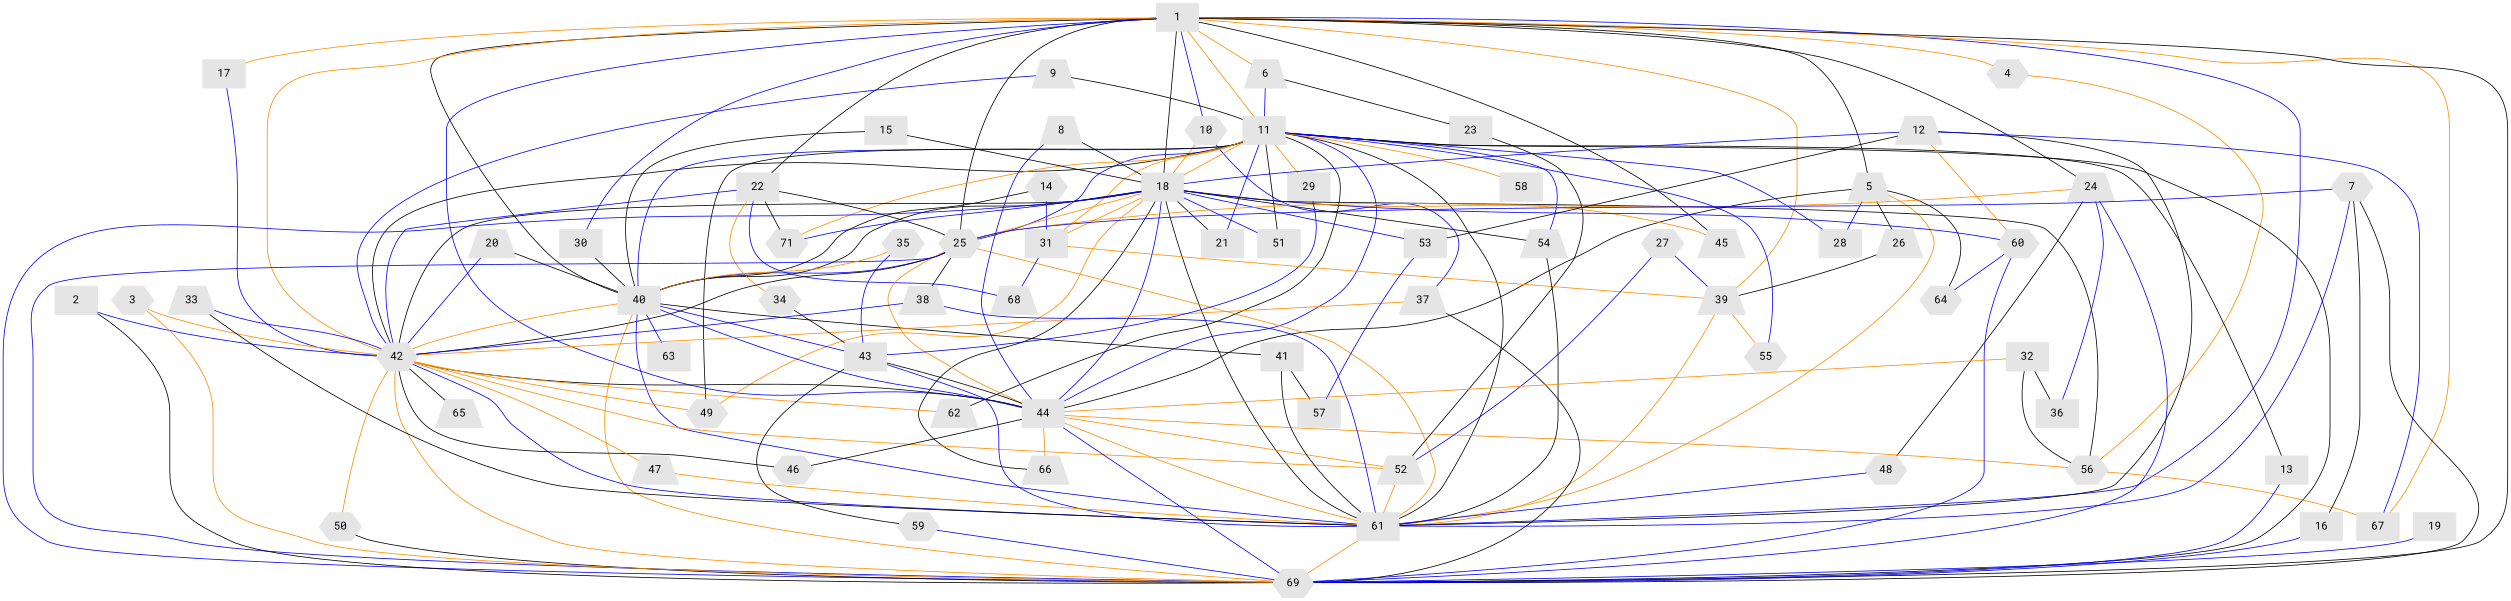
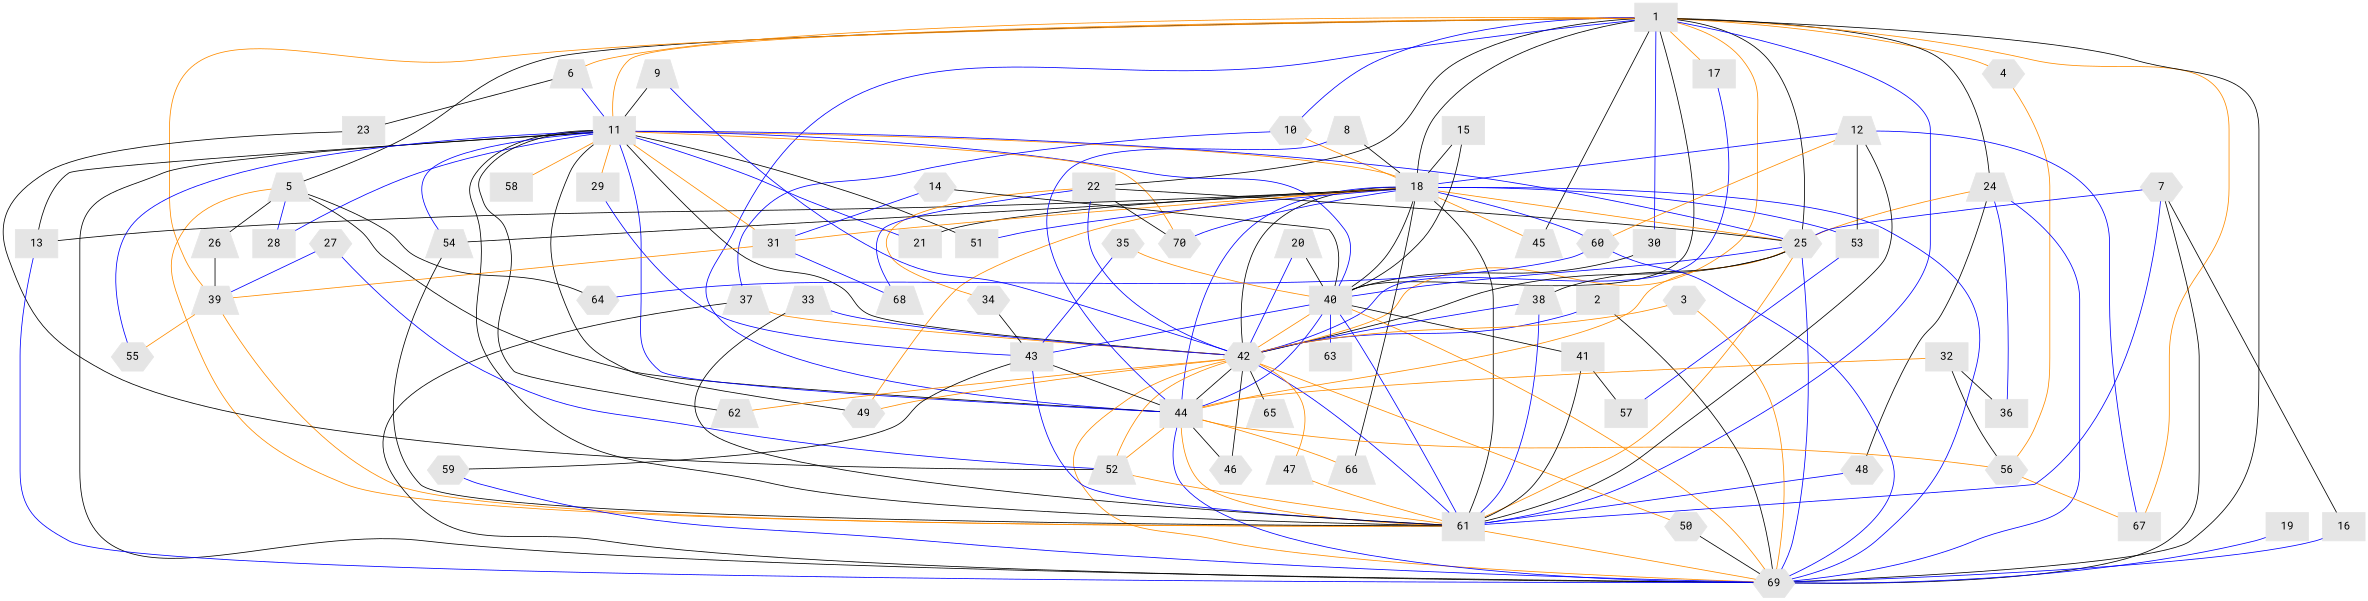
  graph {
    fontname="Roboto Mono"
    node [color=gray90 fontname="Roboto Mono" shape=box style=filled]
    edge [color=black fontname="Roboto Mono" weight=1.0]
    4 [shape=hexagon]
    1
    5 [shape=trapezium]
    6 [shape=trapezium]
    10 [shape=hexagon]
    11
    17
    18
    22
    24 [shape=trapezium]
    25 [shape=hexagon]
    30
    39 [shape=trapezium]
    40
    42 [shape=hexagon]
    44
    45 [shape=trapezium]
    61
    67
    69 [shape=hexagon]
    56 [shape=hexagon]
    26 [shape=trapezium]
    28
    64 [shape=hexagon]
    23
    37 [shape=trapezium]
    13
    21
    29
    31
    49 [shape=hexagon]
    51
    54 [shape=trapezium]
    55 [shape=hexagon]
    58
    62 [shape=trapezium]
-   70 [shape=hexagon label=71]
+   70 [shape=hexagon]
    53
    60 [shape=hexagon]
    66 [shape=trapezium]
    34 [shape=hexagon]
    68 [shape=trapezium]
    36
    48 [shape=hexagon]
    38 [shape=trapezium]
    43
    41
    63
    52 [shape=trapezium]
    46 [shape=hexagon]
    47 [shape=trapezium]
    50 [shape=hexagon]
    65 [shape=trapezium]
    2
    3 [shape=hexagon]
    7 [shape=hexagon]
    16
    8 [shape=trapezium]
    9 [shape=trapezium]
    12 [shape=trapezium]
    57
    14 [shape=hexagon]
    15
    19
    20 [shape=trapezium]
    27 [shape=hexagon]
    59 [shape=hexagon]
    32
    33 [shape=trapezium]
    35 [shape=hexagon]
    4 -- 56 [color=darkorange]
    1 -- 4 [color=darkorange weight=2.0]
    1 -- 5
    1 -- 6 [color=darkorange]
    1 -- 10 [color=blue]
    1 -- 11 [color=darkorange weight=3.0]
    1 -- 17 [color=darkorange]
    1 -- 18 [weight=3.0]
    1 -- 22
    1 -- 24
    1 -- 25 [weight=2.0]
    1 -- 30 [color=blue]
    1 -- 39 [color=darkorange]
    1 -- 40 [weight=2.0]
    1 -- 42 [color=darkorange weight=3.0]
    1 -- 44 [color=blue weight=3.0]
    1 -- 45
    1 -- 61 [color=blue weight=2.0]
    1 -- 67 [color=darkorange]
    1 -- 69 [weight=2.0]
    5 -- 44
    5 -- 61 [color=darkorange]
    5 -- 26
    5 -- 28 [color=blue]
    5 -- 64
    6 -- 11 [color=blue]
    6 -- 23
    10 -- 18 [color=darkorange]
    10 -- 37 [color=blue]
    11 -- 18 [color=darkorange]
    11 -- 25 [color=blue]
    11 -- 40 [color=blue]
    11 -- 42
    11 -- 44 [color=blue]
    11 -- 61
    11 -- 69
    11 -- 28 [color=blue]
    11 -- 13
    11 -- 21 [color=blue]
    11 -- 29 [color=darkorange]
    11 -- 31 [color=darkorange]
    11 -- 49
    11 -- 51
    11 -- 54 [color=blue]
    11 -- 55 [color=blue]
    11 -- 58 [color=darkorange]
    11 -- 62
    11 -- 70 [color=darkorange]
    17 -- 42 [color=blue]
    18 -- 25 [color=darkorange]
    18 -- 40
    18 -- 42
    18 -- 44 [color=blue]
    18 -- 45 [color=darkorange]
    18 -- 61 [weight=2.0]
    18 -- 69 [color=blue weight=2.0]
-   18 -- 56
+   18 -- 13
    18 -- 21
    18 -- 31 [color=darkorange weight=2.0]
    18 -- 49 [color=darkorange]
    18 -- 51 [color=blue weight=2.0]
    18 -- 54
    18 -- 70 [color=blue]
    18 -- 53 [color=blue]
    18 -- 60 [color=blue]
    18 -- 66
    22 -- 25
    22 -- 42 [color=blue]
    22 -- 70
    22 -- 34 [color=darkorange]
    22 -- 68 [color=blue]
    24 -- 25 [color=darkorange]
    24 -- 69 [color=blue]
    24 -- 36 [color=blue]
    24 -- 48
    25 -- 40 [color=blue]
    25 -- 42 [weight=2.0]
    25 -- 44 [color=darkorange]
    25 -- 61 [color=darkorange]
    25 -- 69 [color=blue]
    25 -- 38
    30 -- 40 [weight=2.0]
    39 -- 61 [color=darkorange]
    39 -- 55 [color=darkorange]
    40 -- 42 [color=darkorange]
    40 -- 44 [color=blue weight=2.0]
    40 -- 61 [color=blue]
    40 -- 69 [color=darkorange]
    40 -- 43 [color=blue]
    40 -- 41
    40 -- 63 [color=blue]
    42 -- 44
    42 -- 61 [color=blue]
    42 -- 69 [color=darkorange]
    42 -- 49 [color=darkorange]
    42 -- 62 [color=darkorange]
    42 -- 52 [color=darkorange]
    42 -- 46
    42 -- 47 [color=darkorange]
    42 -- 50 [color=darkorange]
    42 -- 65
    44 -- 61 [color=darkorange]
    44 -- 69 [color=blue]
    44 -- 56 [color=darkorange]
    44 -- 66 [color=darkorange]
    44 -- 52 [color=darkorange]
    44 -- 46
    61 -- 69 [color=darkorange]
    56 -- 67 [color=darkorange]
    26 -- 39
    23 -- 52
    37 -- 42 [color=darkorange]
    37 -- 69
    13 -- 69 [color=blue]
    29 -- 43 [color=blue]
    31 -- 39 [color=darkorange]
    31 -- 68 [color=blue]
    54 -- 61
    53 -- 57 [color=blue]
    60 -- 69 [color=blue]
    60 -- 64 [color=blue]
    34 -- 43
    48 -- 61 [color=blue]
    38 -- 42 [color=blue]
    38 -- 61 [color=blue]
    43 -- 44
    43 -- 61 [color=blue]
    43 -- 59
    41 -- 61
    41 -- 57
    52 -- 61 [color=darkorange]
    47 -- 61 [color=darkorange]
    50 -- 69 [weight=2.0]
    2 -- 42 [color=blue]
    2 -- 69
    3 -- 42 [color=darkorange]
    3 -- 69 [color=darkorange]
    7 -- 25 [color=blue]
    7 -- 61 [color=blue]
    7 -- 69
    7 -- 16
    16 -- 69 [color=blue]
    8 -- 18
    8 -- 44 [color=blue]
    9 -- 11
    9 -- 42 [color=blue]
    12 -- 18 [color=blue]
    12 -- 61
    12 -- 67 [color=blue]
    12 -- 53
    12 -- 60 [color=darkorange]
    14 -- 40
    14 -- 31 [color=blue]
    15 -- 18
    15 -- 40
    19 -- 69 [color=blue]
    20 -- 40
    20 -- 42 [color=blue]
    27 -- 39 [color=blue]
    27 -- 52 [color=blue]
    59 -- 69 [color=blue]
    32 -- 44 [color=darkorange]
    32 -- 56
    32 -- 36
    33 -- 42 [color=blue]
    33 -- 61
    35 -- 40 [color=darkorange]
    35 -- 43 [color=blue]
  }
